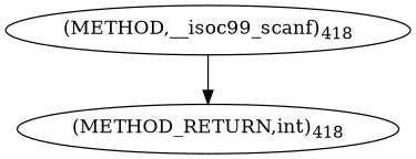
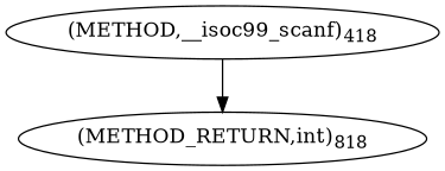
  digraph {
    n1 [label=<(METHOD,__isoc99_scanf)<SUB>418</SUB>>]
-   n2 [label=<(METHOD_RETURN,int)<SUB>418</SUB>>]
+   n2 [label=<(METHOD_RETURN,int)<SUB>818</SUB>>]
    n1 -> n2
  }
